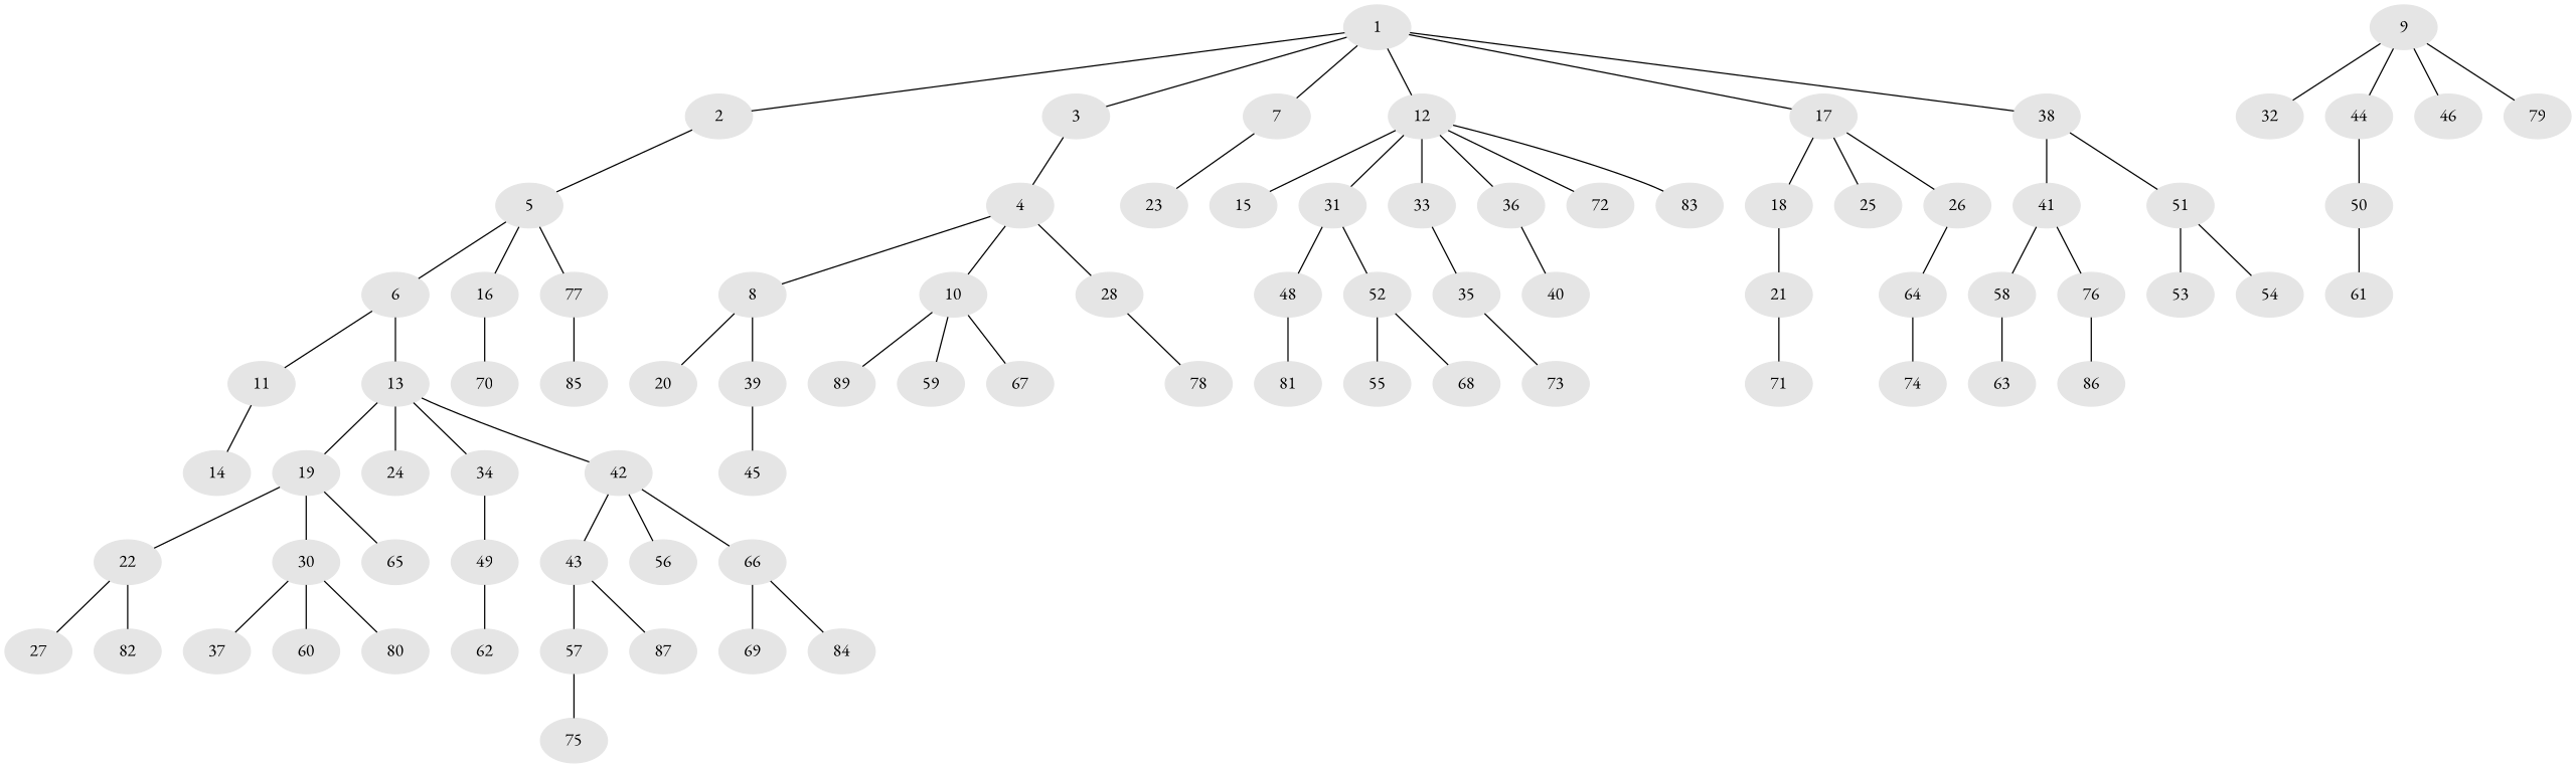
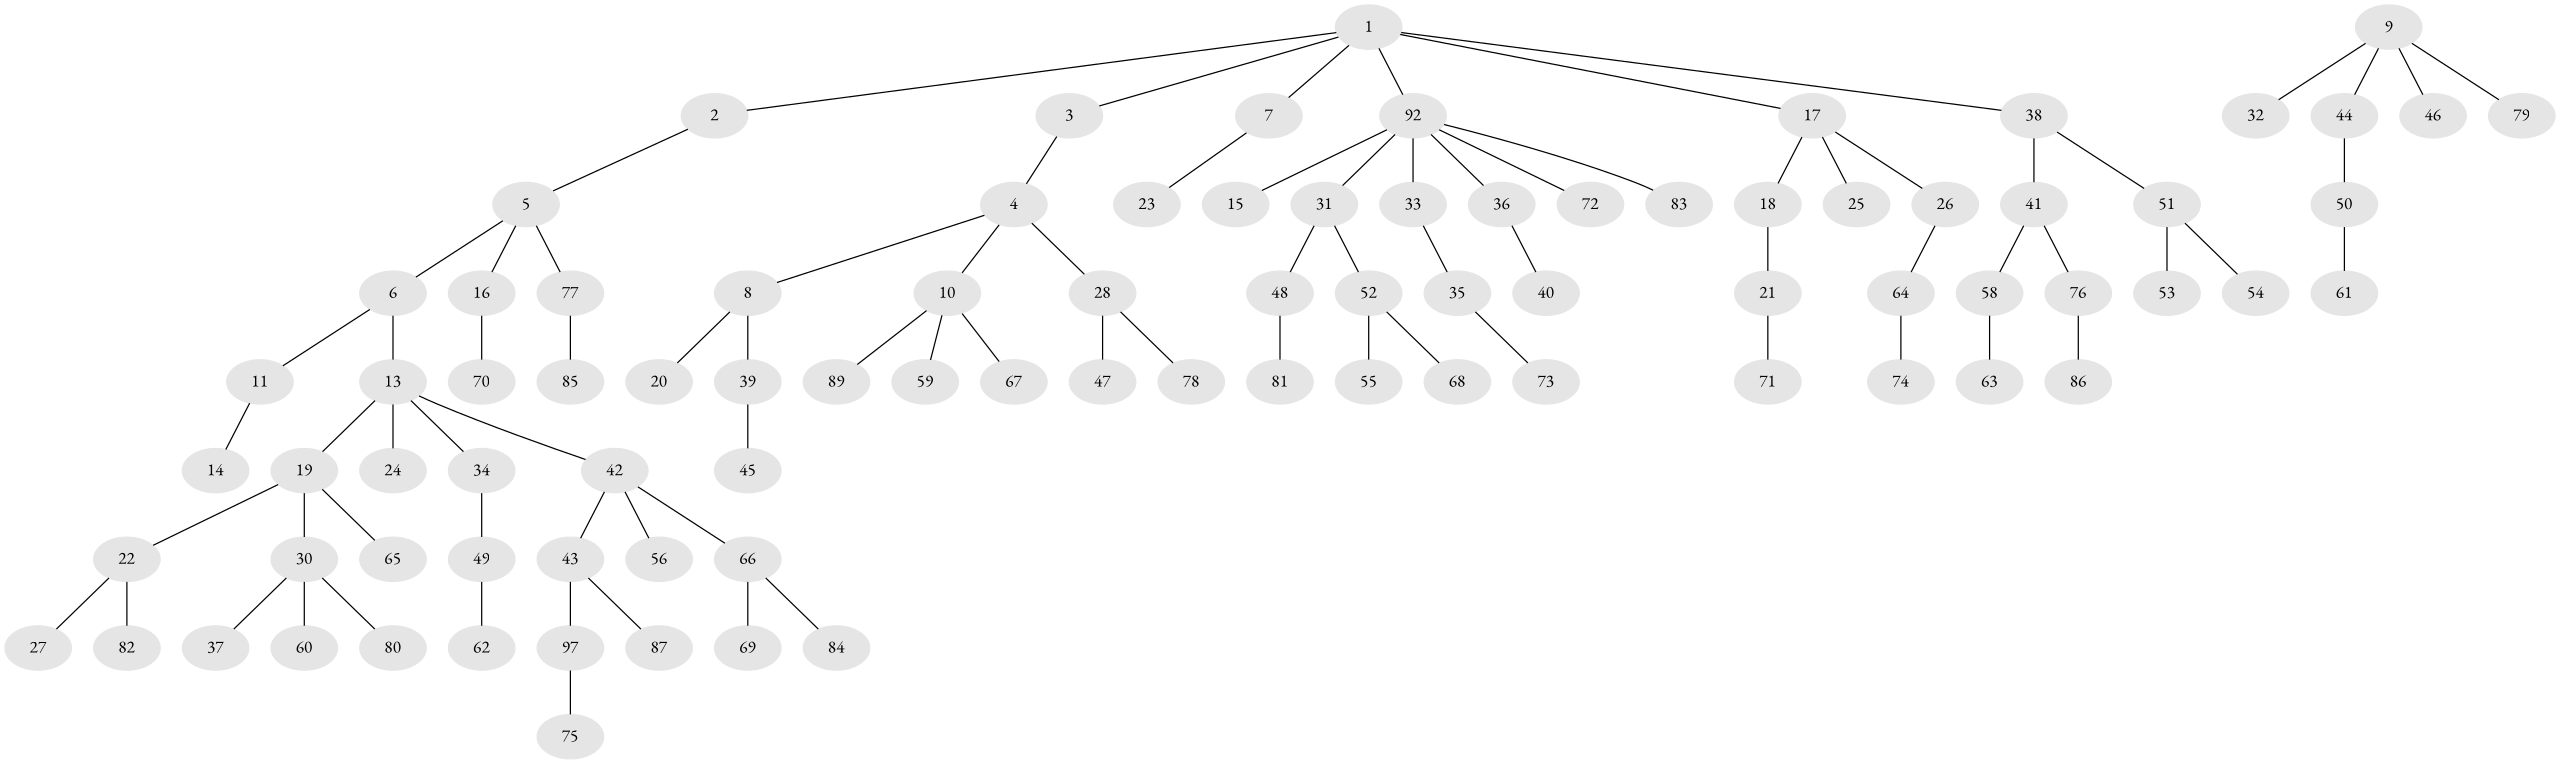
  graph {
    fontname="EB Garamond"
    node [color=gray90 fontname="EB Garamond" style=filled]
    edge [fontname="EB Garamond"]
    1
    2
    3
    7
-   12
+   12 [label=92]
    17
    38
    5
    4
    23
    15
    31
    33
    36
    72
    83
    18
    25
    26
    41
    51
    6
    16
    77
    8
    10
    28
    20
    39
    n30 [label=89]
    59
    67
+   47
    78
    11
    13
    70
    85
    14
    19
    24
    34
    42
    9
    32
    44
    46
    79
    45
    50
    48
    52
    35
    40
    22
    30
    65
    49
    43
    56
    66
    21
    64
    71
    27
    82
    37
    60
    80
    74
    81
    55
    68
    73
    62
    58
    76
    53
    54
    63
    86
-   57
+   57 [label=97]
    87
    69
    84
    75
    61
    1 -- 2
    1 -- 3
    1 -- 7
    1 -- 12
    1 -- 17
    1 -- 38
    2 -- 5
    3 -- 4
    7 -- 23
    12 -- 15
    12 -- 31
    12 -- 33
    12 -- 36
    12 -- 72
    12 -- 83
    17 -- 18
    17 -- 25
    17 -- 26
    38 -- 41
    38 -- 51
    5 -- 6
    5 -- 16
    5 -- 77
    4 -- 8
    4 -- 10
    4 -- 28
    31 -- 48
    31 -- 52
    33 -- 35
    36 -- 40
    18 -- 21
    26 -- 64
    41 -- 58
    41 -- 76
    51 -- 53
    51 -- 54
    6 -- 11
    6 -- 13
    16 -- 70
    77 -- 85
    8 -- 20
    8 -- 39
    10 -- n30
    10 -- 59
    10 -- 67
+   28 -- 47
    28 -- 78
    39 -- 45
    11 -- 14
    13 -- 19
    13 -- 24
    13 -- 34
    13 -- 42
    19 -- 22
    19 -- 30
    19 -- 65
    34 -- 49
    42 -- 43
    42 -- 56
    42 -- 66
    9 -- 32
    9 -- 44
    9 -- 46
    9 -- 79
    44 -- 50
    50 -- 61
    48 -- 81
    52 -- 55
    52 -- 68
    35 -- 73
    22 -- 27
    22 -- 82
    30 -- 37
    30 -- 60
    30 -- 80
    49 -- 62
    43 -- 57
    43 -- 87
    66 -- 69
    66 -- 84
    21 -- 71
    64 -- 74
    58 -- 63
    76 -- 86
    57 -- 75
  }
